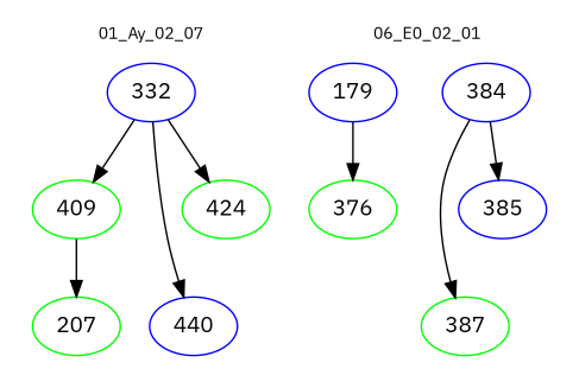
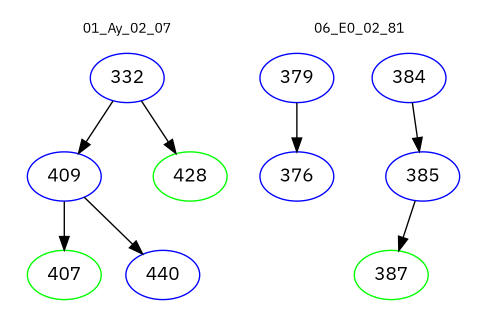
  digraph {
    fontname="IBM Plex Sans"
    node [color=blue fontname="IBM Plex Sans"]
    edge [color=black fontname="IBM Plex Sans"]
    n1 [label=332]
-   n2 [color=green label=409]
+   n2 [label=409]
    n3 [label=440]
-   n4 [color=green label=424]
-   n5 [color=green label=207]
+   n4 [color=green label=428]
+   n5 [color=green label=407]
    n6 [label=384]
-   n7 [label=179]
+   n7 [label=379]
    n8 [color=green label=387]
    n9 [label=385]
-   n10 [color=green label=376]
+   n10 [label=376]
    subgraph cluster_1 {
      color=white
      fontsize=10
      label="01_Ay_02_07"
      n1
      n2
      n3
      n4
      n5
    }
    subgraph cluster_2 {
      color=white
      fontsize=10
-     label="06_E0_02_01"
+     label="06_E0_02_81"
      n6
      n7
      n8
      n9
      n10
    }
    n1 -> n2
-   n1 -> n3
+   n2 -> n3
    n1 -> n4
    n2 -> n5
-   n6 -> n8
+   n9 -> n8
    n6 -> n9
    n7 -> n10
  }
